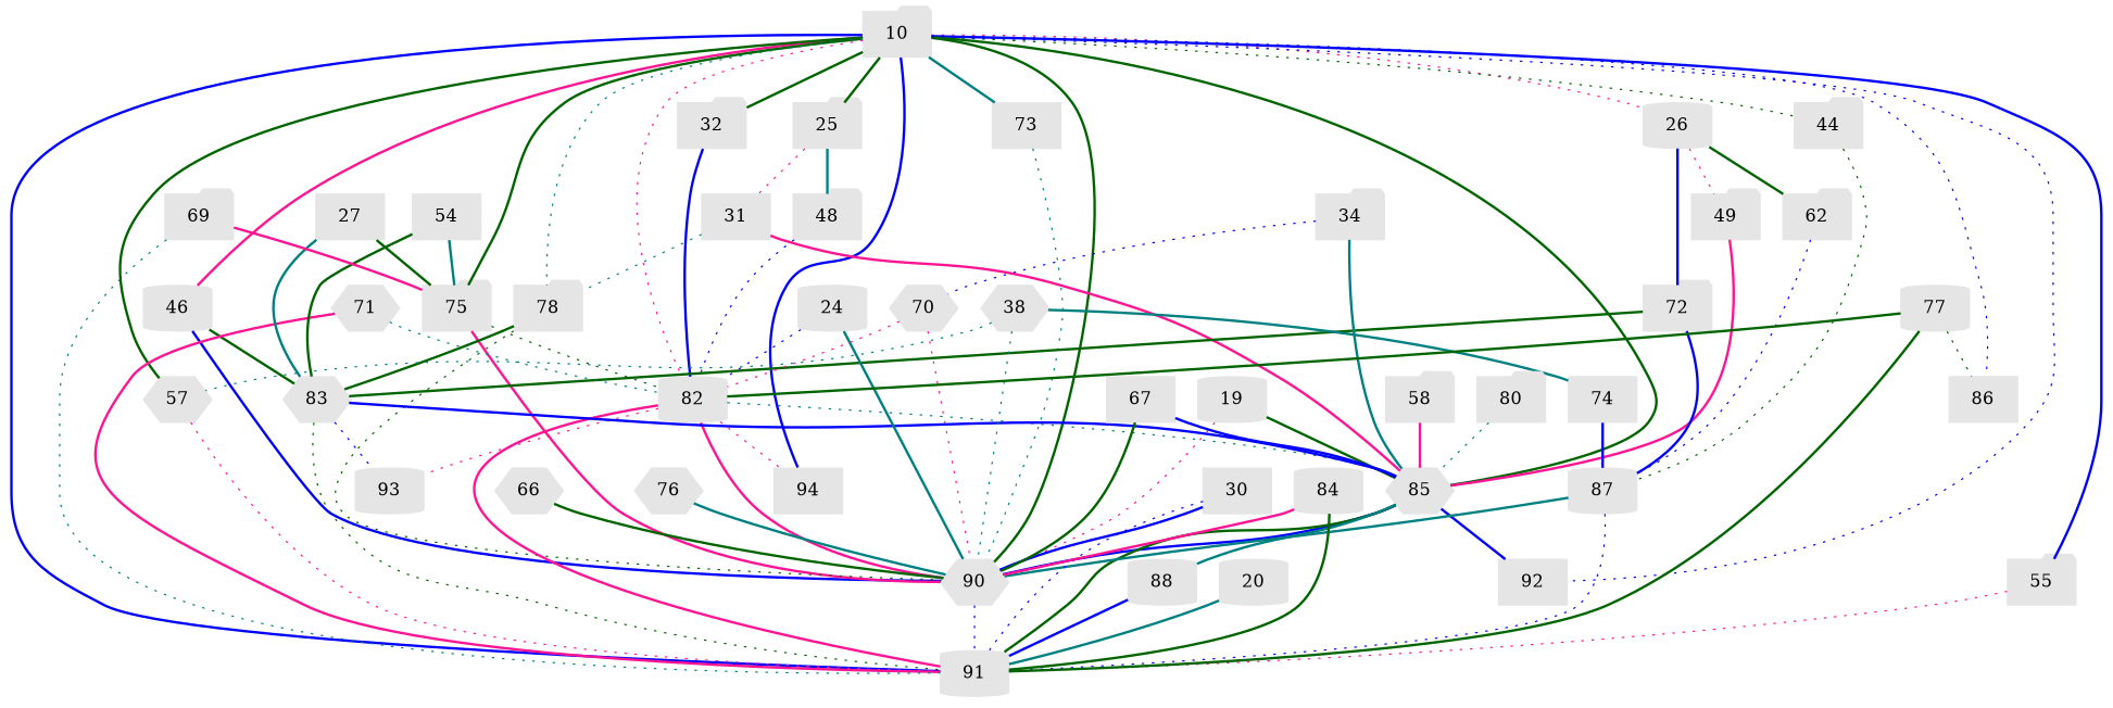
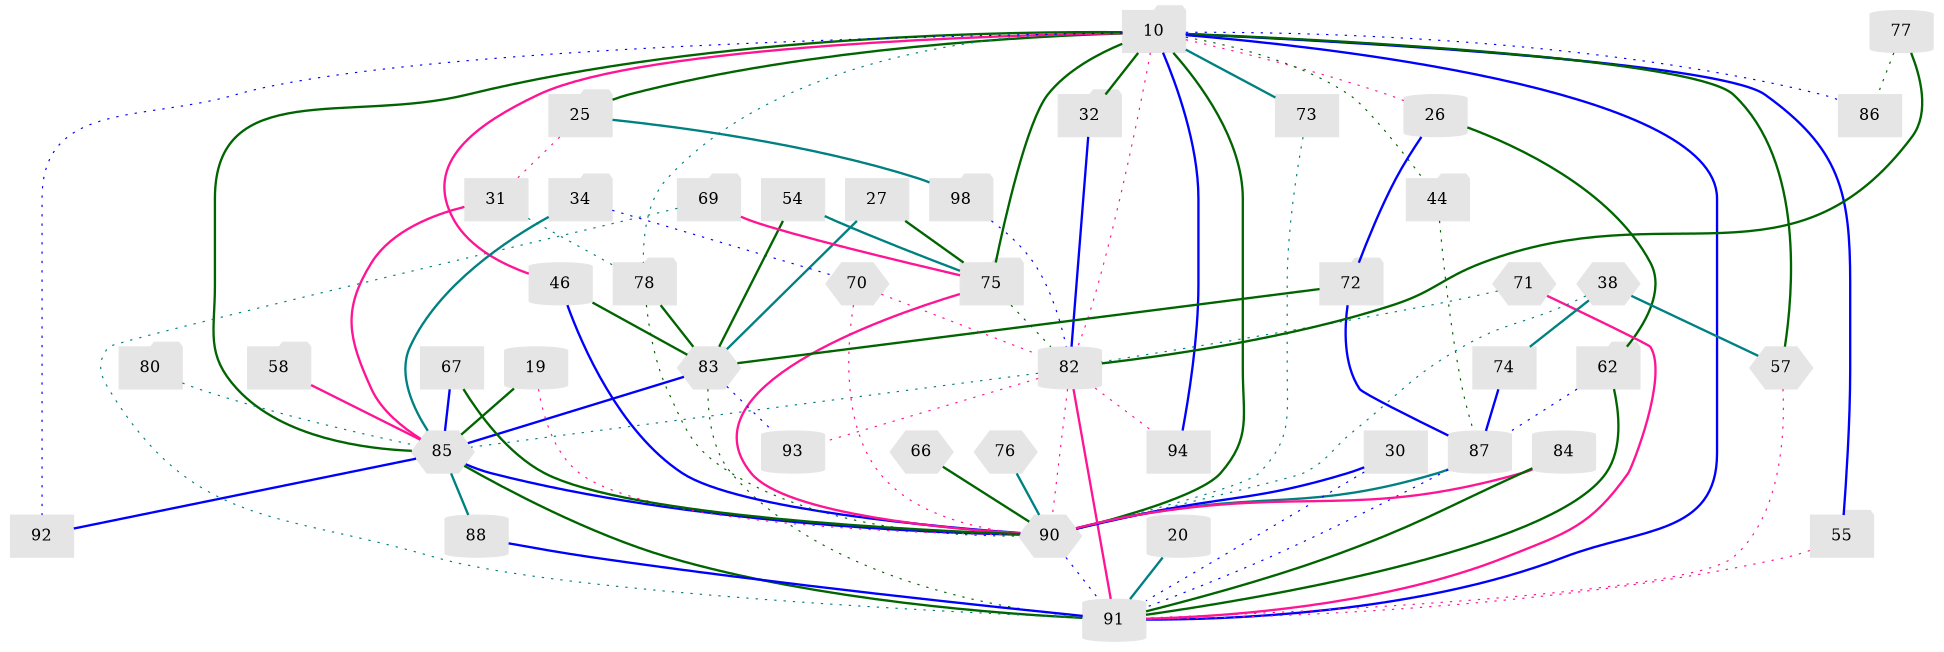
  graph {
    node [color=gray90 shape=folder style=filled]
    edge [color=darkgreen style=bold]
    10 [super="+2"]
    25
    26 [shape=cylinder super="+16"]
    32
    44
    46 [shape=cylinder super="+22"]
    55
    57 [shape=hexagon super="+47"]
    73 [shape=box]
    75 [super="+50+68+29"]
    78 [super="+52+42+40"]
    82 [shape=cylinder super="+14+18+5+61"]
    85 [shape=hexagon super="+79+9"]
    86 [shape=box]
    90 [shape=hexagon super="+56+60+89"]
    91 [shape=cylinder super="+81+8"]
    92 [shape=box super="+12+45"]
    94 [shape=box]
    31 [shape=box]
-   48
-   49
+   48 [label=98]
    62
    72
    87 [shape=cylinder super="+28+65"]
    83 [shape=hexagon super="+64+35"]
    93 [shape=cylinder]
    88 [shape=cylinder]
    19 [shape=cylinder]
    20 [shape=cylinder]
-   24 [shape=cylinder]
    71 [shape=hexagon super="+37"]
    27 [shape=box]
    30 [shape=box]
    34
    70 [shape=hexagon super="+59"]
    66 [shape=hexagon]
    38 [shape=hexagon super="+13"]
    74 [shape=box]
    54 [shape=box]
    58
    67 [shape=box]
    69
    76 [shape=hexagon]
    77 [shape=cylinder super="+51"]
    80
    84 [shape=cylinder]
    10 -- 25 [weight=2]
    10 -- 26 [color=deeppink style=dotted weight=3]
    10 -- 32
    10 -- 44 [style=dotted]
    10 -- 46 [color=deeppink]
    10 -- 55 [color=blue]
    10 -- 57
    10 -- 73 [color=teal]
    10 -- 75 [weight=4]
    10 -- 78 [color=teal style=dotted weight=2]
    10 -- 82 [color=deeppink style=dotted weight=5]
    10 -- 85 [weight=4]
    10 -- 86 [color=blue style=dotted]
    10 -- 90 [weight=6]
    10 -- 91 [color=blue weight=4]
    10 -- 92 [color=blue style=dotted weight=3]
    10 -- 94 [color=blue]
    25 -- 31 [color=deeppink style=dotted]
    25 -- 48 [color=teal]
-   26 -- 49 [color=deeppink style=dotted]
    26 -- 62
    26 -- 72 [color=blue]
    32 -- 82 [color=blue]
    44 -- 87 [style=dotted]
    46 -- 90 [color=blue]
    46 -- 83
    55 -- 91 [color=deeppink style=dotted]
    57 -- 91 [color=deeppink style=dotted]
    73 -- 90 [color=teal style=dotted]
    75 -- 82 [style=dotted weight=2]
    75 -- 90 [color=deeppink]
    78 -- 90 [style=dotted weight=3]
    78 -- 83
    82 -- 85 [color=teal style=dotted weight=6]
-   82 -- 90 [color=deeppink weight=7]
+   82 -- 90 [color=deeppink style=dotted weight=7]
    82 -- 91 [color=deeppink weight=7]
    82 -- 94 [color=deeppink style=dotted]
    82 -- 93 [color=deeppink style=dotted]
    85 -- 90 [color=blue weight=7]
    85 -- 91 [weight=5]
    85 -- 92 [color=blue]
    85 -- 88 [color=teal]
    90 -- 91 [color=blue style=dotted weight=5]
    31 -- 78 [color=teal style=dotted]
    31 -- 85 [color=deeppink]
    48 -- 82 [color=blue style=dotted]
-   49 -- 85 [color=deeppink]
    62 -- 87 [color=blue style=dotted]
    72 -- 87 [color=blue]
    72 -- 83
    87 -- 90 [color=teal weight=3]
    87 -- 91 [color=blue style=dotted weight=2]
    83 -- 85 [color=blue weight=2]
    83 -- 91 [style=dotted weight=3]
    83 -- 93 [color=blue style=dotted]
    88 -- 91 [color=blue]
    19 -- 85
    19 -- 90 [color=deeppink style=dotted]
    20 -- 91 [color=teal weight=2]
-   24 -- 82 [color=blue style=dotted]
-   24 -- 90 [color=teal]
    71 -- 82 [color=teal style=dotted]
    71 -- 91 [color=deeppink]
    27 -- 75
    27 -- 83 [color=teal]
    30 -- 90 [color=blue]
    30 -- 91 [color=blue style=dotted]
    34 -- 85 [color=teal weight=2]
    34 -- 70 [color=blue style=dotted]
    70 -- 82 [color=deeppink style=dotted]
    70 -- 90 [color=deeppink style=dotted]
    66 -- 90
-   38 -- 57 [color=teal style=dotted]
+   38 -- 57 [color=teal]
    38 -- 90 [color=teal style=dotted weight=3]
    38 -- 74 [color=teal]
    74 -- 87 [color=blue]
    54 -- 75 [color=teal]
    54 -- 83
    58 -- 85 [color=deeppink]
    67 -- 85 [color=blue]
    67 -- 90
    69 -- 75 [color=deeppink]
    69 -- 91 [color=teal style=dotted]
    76 -- 90 [color=teal weight=2]
    77 -- 82
    77 -- 86 [style=dotted]
-   77 -- 91 [weight=2]
+   62 -- 91 [weight=2]
    80 -- 85 [color=teal style=dotted]
    84 -- 90 [color=deeppink]
    84 -- 91
  }
